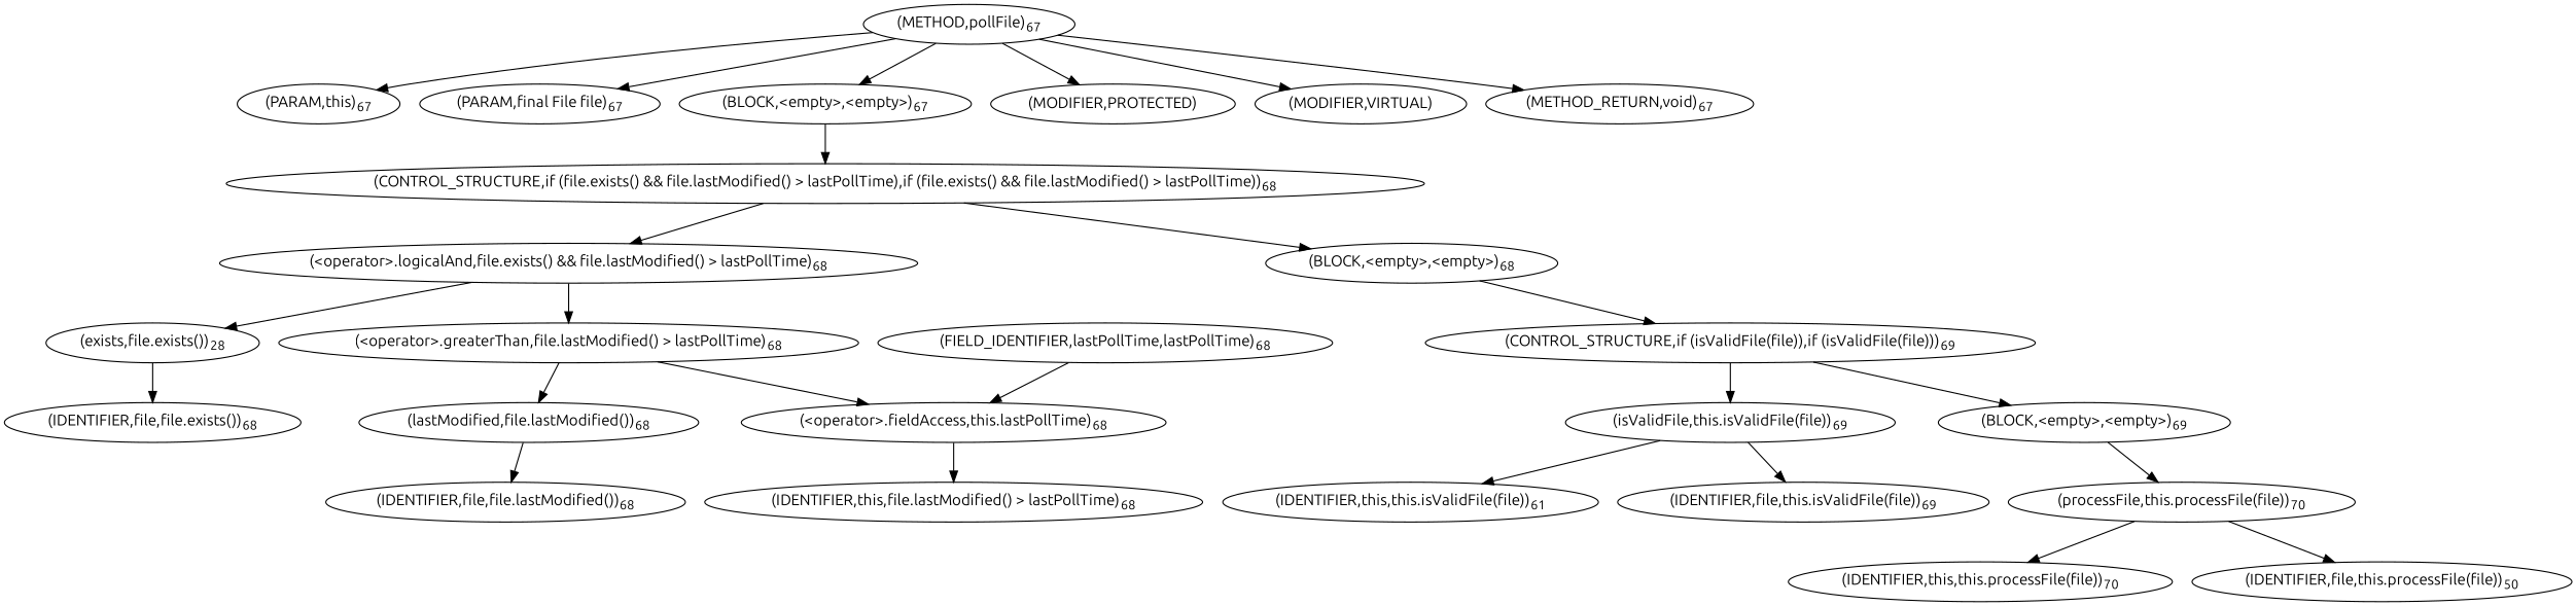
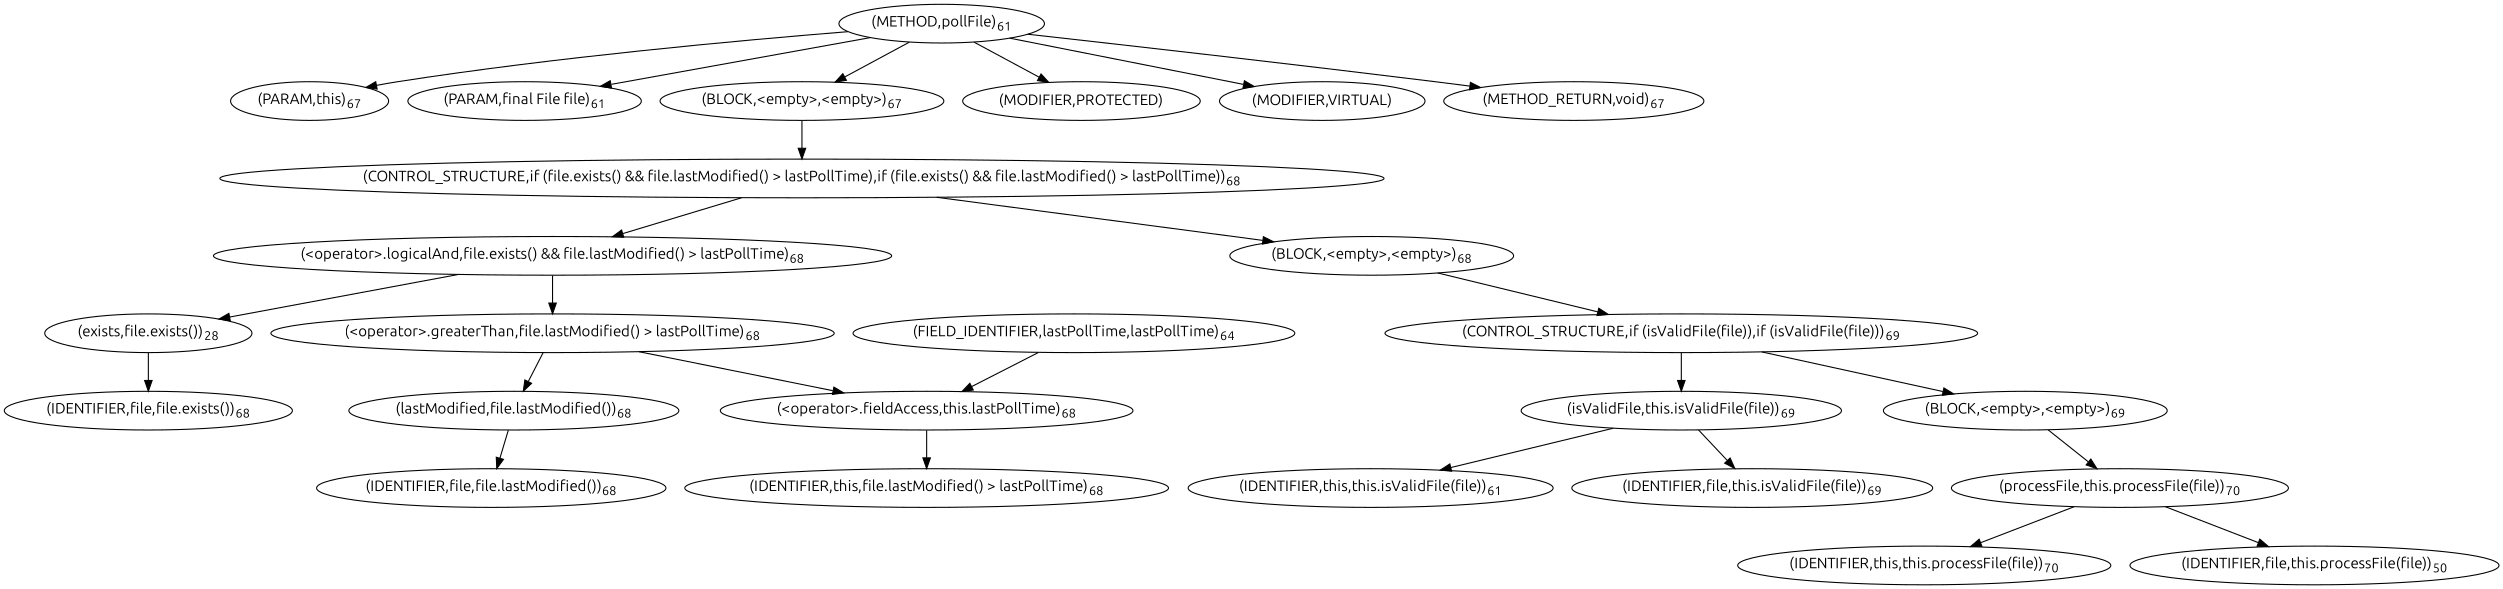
  digraph {
    fontname=Ubuntu
    node [fontname=Ubuntu]
    edge [fontname=Ubuntu]
-   n1 [label=<(METHOD,pollFile)<SUB>67</SUB>>]
+   n1 [label=<(METHOD,pollFile)<SUB>61</SUB>>]
    n2 [label=<(PARAM,this)<SUB>67</SUB>>]
-   n3 [label=<(PARAM,final File file)<SUB>67</SUB>>]
+   n3 [label=<(PARAM,final File file)<SUB>61</SUB>>]
    n4 [label=<(BLOCK,&lt;empty&gt;,&lt;empty&gt;)<SUB>67</SUB>>]
    n5 [label=<(MODIFIER,PROTECTED)>]
    n6 [label=<(MODIFIER,VIRTUAL)>]
    n7 [label=<(METHOD_RETURN,void)<SUB>67</SUB>>]
    n8 [label=<(CONTROL_STRUCTURE,if (file.exists() &amp;&amp; file.lastModified() &gt; lastPollTime),if (file.exists() &amp;&amp; file.lastModified() &gt; lastPollTime))<SUB>68</SUB>>]
    n9 [label=<(&lt;operator&gt;.logicalAnd,file.exists() &amp;&amp; file.lastModified() &gt; lastPollTime)<SUB>68</SUB>>]
    n10 [label=<(BLOCK,&lt;empty&gt;,&lt;empty&gt;)<SUB>68</SUB>>]
    n11 [label=<(exists,file.exists())<SUB>28</SUB>>]
    n12 [label=<(&lt;operator&gt;.greaterThan,file.lastModified() &gt; lastPollTime)<SUB>68</SUB>>]
    n13 [label=<(CONTROL_STRUCTURE,if (isValidFile(file)),if (isValidFile(file)))<SUB>69</SUB>>]
    n14 [label=<(IDENTIFIER,file,file.exists())<SUB>68</SUB>>]
    n15 [label=<(lastModified,file.lastModified())<SUB>68</SUB>>]
    n16 [label=<(&lt;operator&gt;.fieldAccess,this.lastPollTime)<SUB>68</SUB>>]
    n17 [label=<(IDENTIFIER,file,file.lastModified())<SUB>68</SUB>>]
    n18 [label=<(IDENTIFIER,this,file.lastModified() &gt; lastPollTime)<SUB>68</SUB>>]
-   n19 [label=<(FIELD_IDENTIFIER,lastPollTime,lastPollTime)<SUB>68</SUB>>]
+   n19 [label=<(FIELD_IDENTIFIER,lastPollTime,lastPollTime)<SUB>64</SUB>>]
    n20 [label=<(isValidFile,this.isValidFile(file))<SUB>69</SUB>>]
    n21 [label=<(BLOCK,&lt;empty&gt;,&lt;empty&gt;)<SUB>69</SUB>>]
    n22 [label=<(IDENTIFIER,this,this.isValidFile(file))<SUB>61</SUB>>]
    n23 [label=<(IDENTIFIER,file,this.isValidFile(file))<SUB>69</SUB>>]
    n24 [label=<(processFile,this.processFile(file))<SUB>70</SUB>>]
    n25 [label=<(IDENTIFIER,this,this.processFile(file))<SUB>70</SUB>>]
    n26 [label=<(IDENTIFIER,file,this.processFile(file))<SUB>50</SUB>>]
    n1 -> n2
    n1 -> n3
    n1 -> n4
    n1 -> n5
    n1 -> n6
    n1 -> n7
    n4 -> n8
    n8 -> n9
    n8 -> n10
    n9 -> n11
    n9 -> n12
    n10 -> n13
    n11 -> n14
    n12 -> n15
    n12 -> n16
    n13 -> n20
    n13 -> n21
    n15 -> n17
    n16 -> n18
    n19 -> n16
    n20 -> n22
    n20 -> n23
    n21 -> n24
    n24 -> n25
    n24 -> n26
  }
